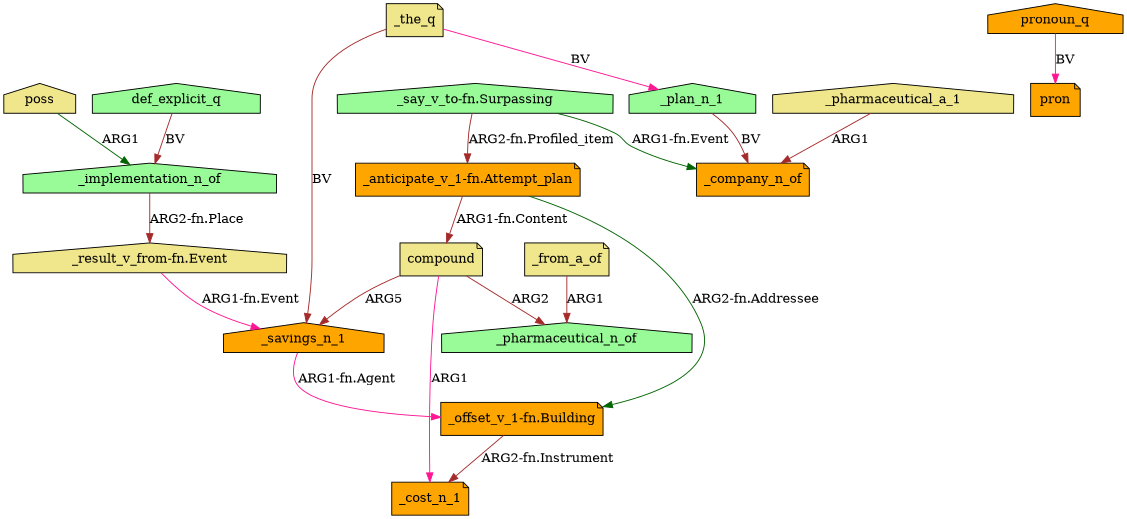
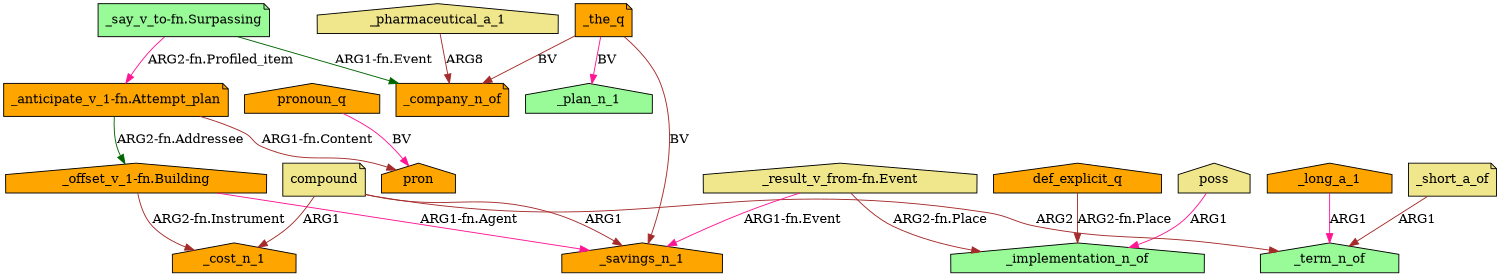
  digraph {
    node [fillcolor=orange shape=house style=filled]
    edge [color=brown]
    n1 [label="_anticipate_v_1-fn.Attempt_plan" shape=note]
-   pron [shape=note]
-   "_offset_v_1-fn.Building" [shape=note]
-   _cost_n_1 [shape=note]
+   pron
+   "_offset_v_1-fn.Building"
+   _cost_n_1
    _savings_n_1
-   _term_n_of [fillcolor=palegreen label=_pharmaceutical_n_of]
+   _term_n_of [fillcolor=palegreen]
    poss [fillcolor=khaki]
    _implementation_n_of [fillcolor=palegreen]
    _plan_n_1 [fillcolor=palegreen]
-   _the_q [fillcolor=khaki shape=note]
+   _the_q [shape=note]
    _company_n_of [shape=note]
    compound [fillcolor=khaki shape=note]
-   "_say_v_to-fn.Surpassing" [fillcolor=palegreen]
+   "_say_v_to-fn.Surpassing" [fillcolor=palegreen shape=note]
+   _long_a_1
    "_result_v_from-fn.Event" [fillcolor=khaki]
    pronoun_q
-   _short_a_of [fillcolor=khaki shape=note label=_from_a_of]
+   _short_a_of [fillcolor=khaki shape=note]
    _pharmaceutical_a_1 [fillcolor=khaki]
-   def_explicit_q [fillcolor=palegreen]
-   n1 -> compound [label="ARG1-fn.Content"]
+   def_explicit_q
+   n1 -> pron [label="ARG1-fn.Content"]
    n1 -> "_offset_v_1-fn.Building" [color=darkgreen label="ARG2-fn.Addressee"]
    "_offset_v_1-fn.Building" -> _cost_n_1 [label="ARG2-fn.Instrument"]
-   _savings_n_1 -> "_offset_v_1-fn.Building" [color=deeppink label="ARG1-fn.Agent"]
-   poss -> _implementation_n_of [color=darkgreen label=ARG1]
+   "_offset_v_1-fn.Building" -> _savings_n_1 [color=deeppink label="ARG1-fn.Agent"]
+   poss -> _implementation_n_of [color=deeppink label=ARG1]
    _the_q -> _savings_n_1 [label=BV]
    _the_q -> _plan_n_1 [color=deeppink label=BV]
-   _plan_n_1 -> _company_n_of [label=BV]
-   compound -> _cost_n_1 [color=deeppink label=ARG1]
-   compound -> _savings_n_1 [label=ARG5]
+   _the_q -> _company_n_of [label=BV]
+   compound -> _cost_n_1 [label=ARG1]
+   compound -> _savings_n_1 [label=ARG1]
    compound -> _term_n_of [label=ARG2]
-   "_say_v_to-fn.Surpassing" -> n1 [label="ARG2-fn.Profiled_item"]
+   "_say_v_to-fn.Surpassing" -> n1 [color=deeppink label="ARG2-fn.Profiled_item"]
    "_say_v_to-fn.Surpassing" -> _company_n_of [color=darkgreen label="ARG1-fn.Event"]
+   _long_a_1 -> _term_n_of [color=deeppink label=ARG1]
    "_result_v_from-fn.Event" -> _savings_n_1 [color=deeppink label="ARG1-fn.Event"]
-   _implementation_n_of -> "_result_v_from-fn.Event" [label="ARG2-fn.Place"]
+   "_result_v_from-fn.Event" -> _implementation_n_of [label="ARG2-fn.Place"]
    pronoun_q -> pron [color=deeppink label=BV]
    _short_a_of -> _term_n_of [label=ARG1]
-   _pharmaceutical_a_1 -> _company_n_of [label=ARG1]
-   def_explicit_q -> _implementation_n_of [label=BV]
+   _pharmaceutical_a_1 -> _company_n_of [label=ARG8]
+   def_explicit_q -> _implementation_n_of [label="ARG2-fn.Place"]
  }
